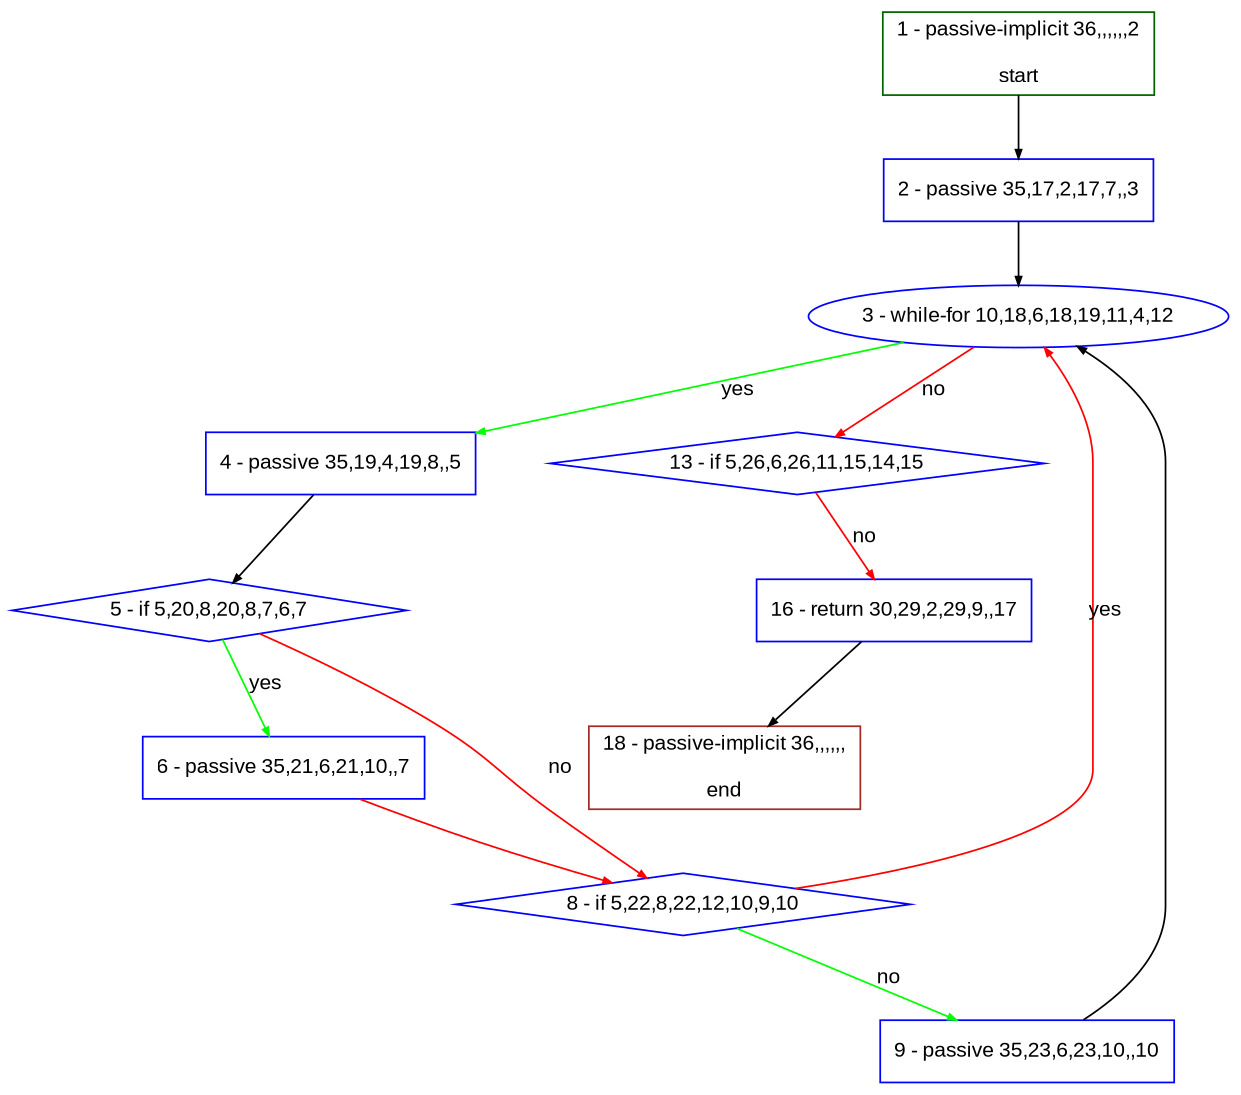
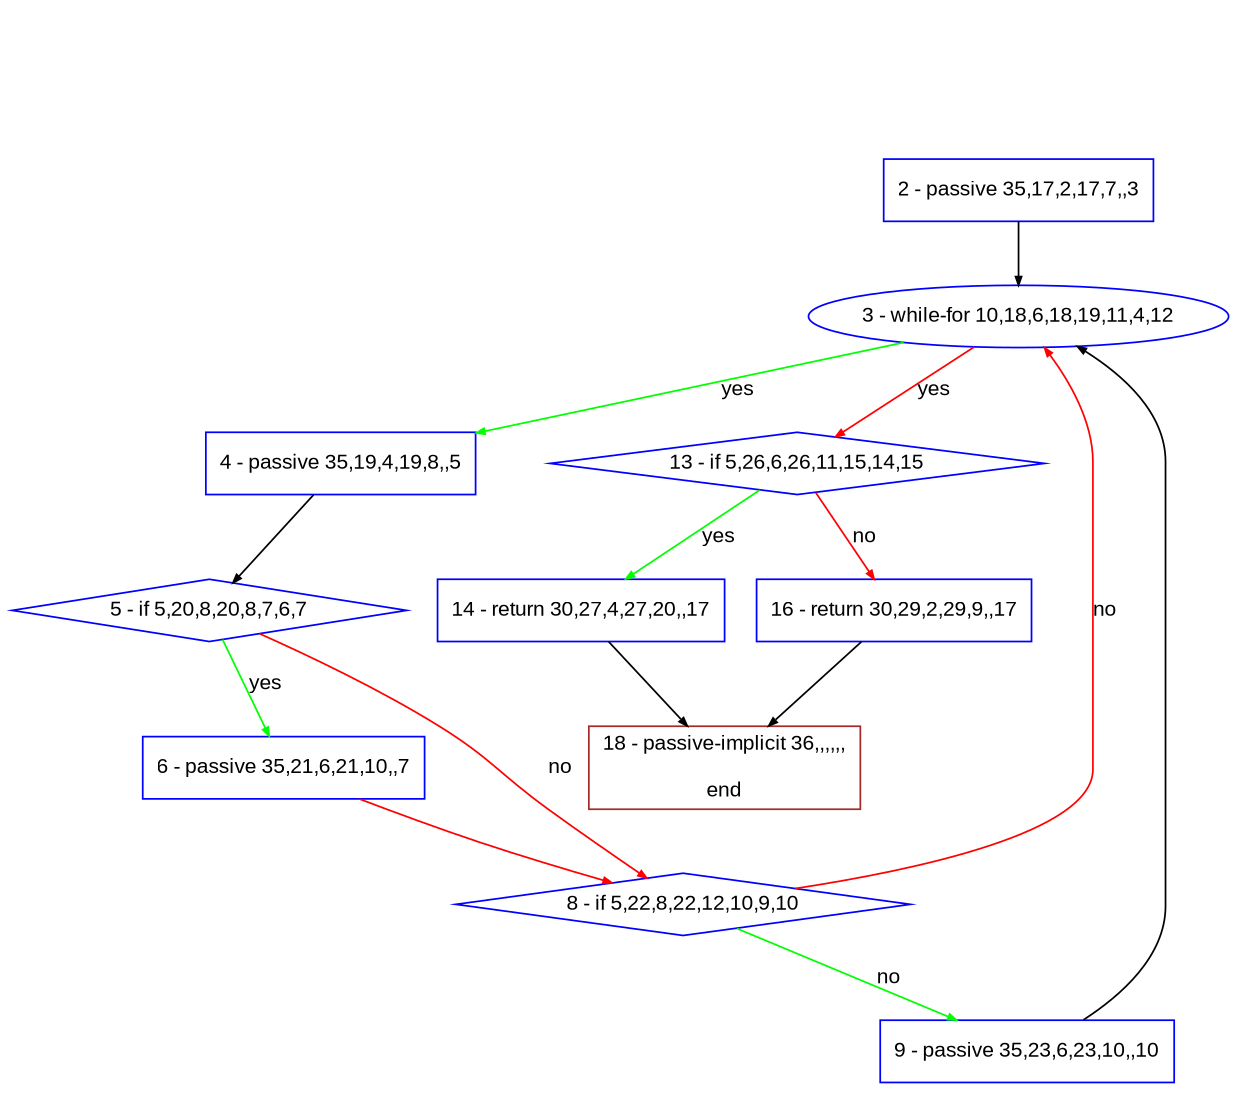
  digraph {
    bgcolor=white
    compound=true
    fillcolor="#FFFFCC"
    fontname=Arial
    fontsize=12
    pack=true
    packmode=clust
    style="rounded,filled"
    node [color="#0000ff" compound=true fillcolor="#ffffff" fixedsize=false fontname=Arial fontsize=12 node_initialized=no shape=box style=filled]
    edge [arrowhead=normal arrowsize=0.5 arrowtail=none color="#000000" compound=true dir=forward fontcolor=black fontname=Arial fontsize=12]
    n1 [label="2 - passive 35,17,2,17,7,,3"]
    n2 [label="3 - while-for 10,18,6,18,19,11,4,12" shape=oval]
    n3 [label="4 - passive 35,19,4,19,8,,5"]
    n4 [label="13 - if 5,26,6,26,11,15,14,15" shape=diamond]
-   n5 [color="#006400" label="1 - passive-implicit 36,,,,,,2\n\nstart"]
    n6 [label="5 - if 5,20,8,20,8,7,6,7" shape=diamond]
+   n7 [label="14 - return 30,27,4,27,20,,17"]
    n8 [label="16 - return 30,29,2,29,9,,17"]
    n9 [label="6 - passive 35,21,6,21,10,,7"]
    n10 [label="8 - if 5,22,8,22,12,10,9,10" shape=diamond]
    n11 [color="#a52a2a" label="18 - passive-implicit 36,,,,,,\n\nend"]
    n12 [label="9 - passive 35,23,6,23,10,,10"]
    n1 -> n2
    n2 -> n3 [color="#00ff00" label=yes]
-   n2 -> n4 [color="#ff0000" label=no]
+   n2 -> n4 [color="#ff0000" label=yes]
    n3 -> n6
+   n4 -> n7 [color="#00ff00" label=yes]
    n4 -> n8 [color="#ff0000" label=no]
-   n5 -> n1
    n6 -> n9 [color="#00ff00" label=yes]
    n6 -> n10 [color="#ff0000" label=no]
+   n7 -> n11
    n8 -> n11
    n9 -> n10 [color="#ff0000"]
-   n10 -> n2 [color="#ff0000" label=yes]
+   n10 -> n2 [color="#ff0000" label=no]
    n10 -> n12 [color="#00ff00" label=no]
    n12 -> n2
  }
